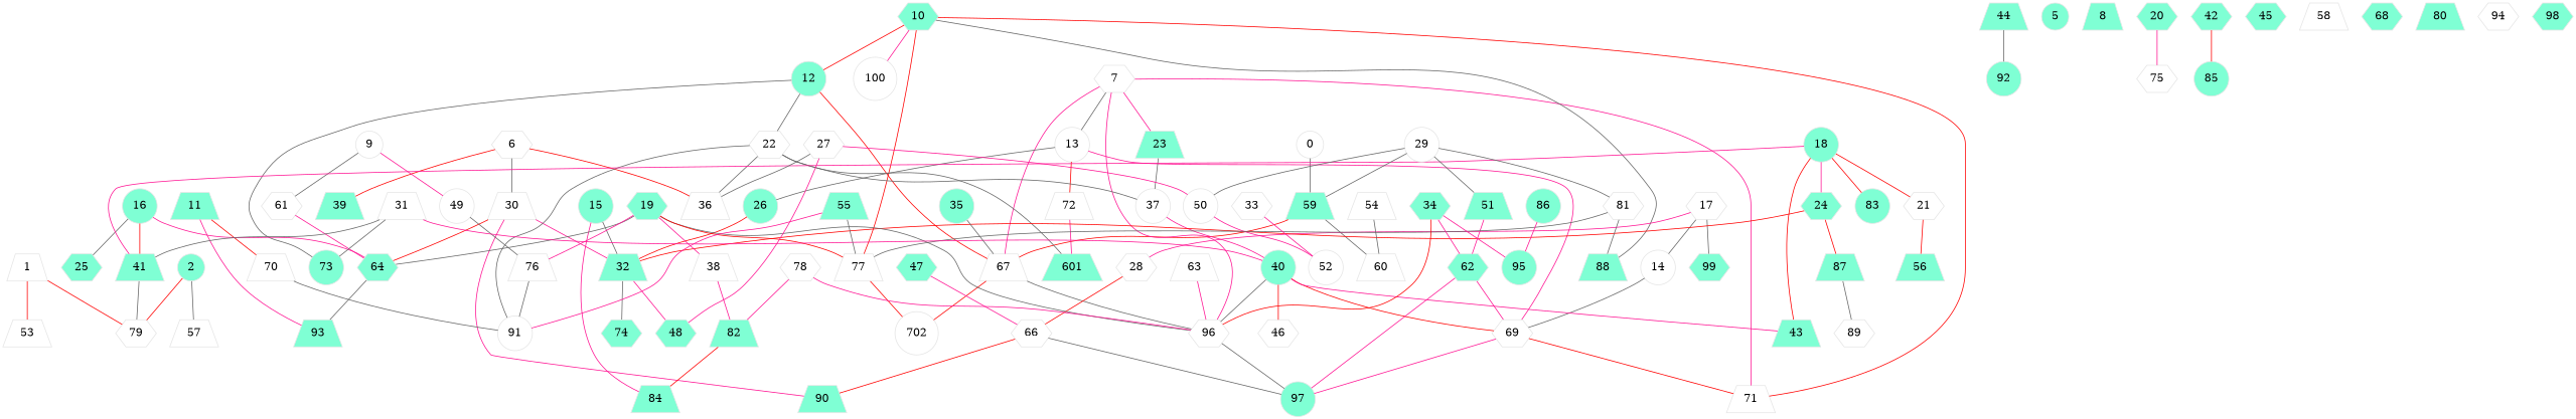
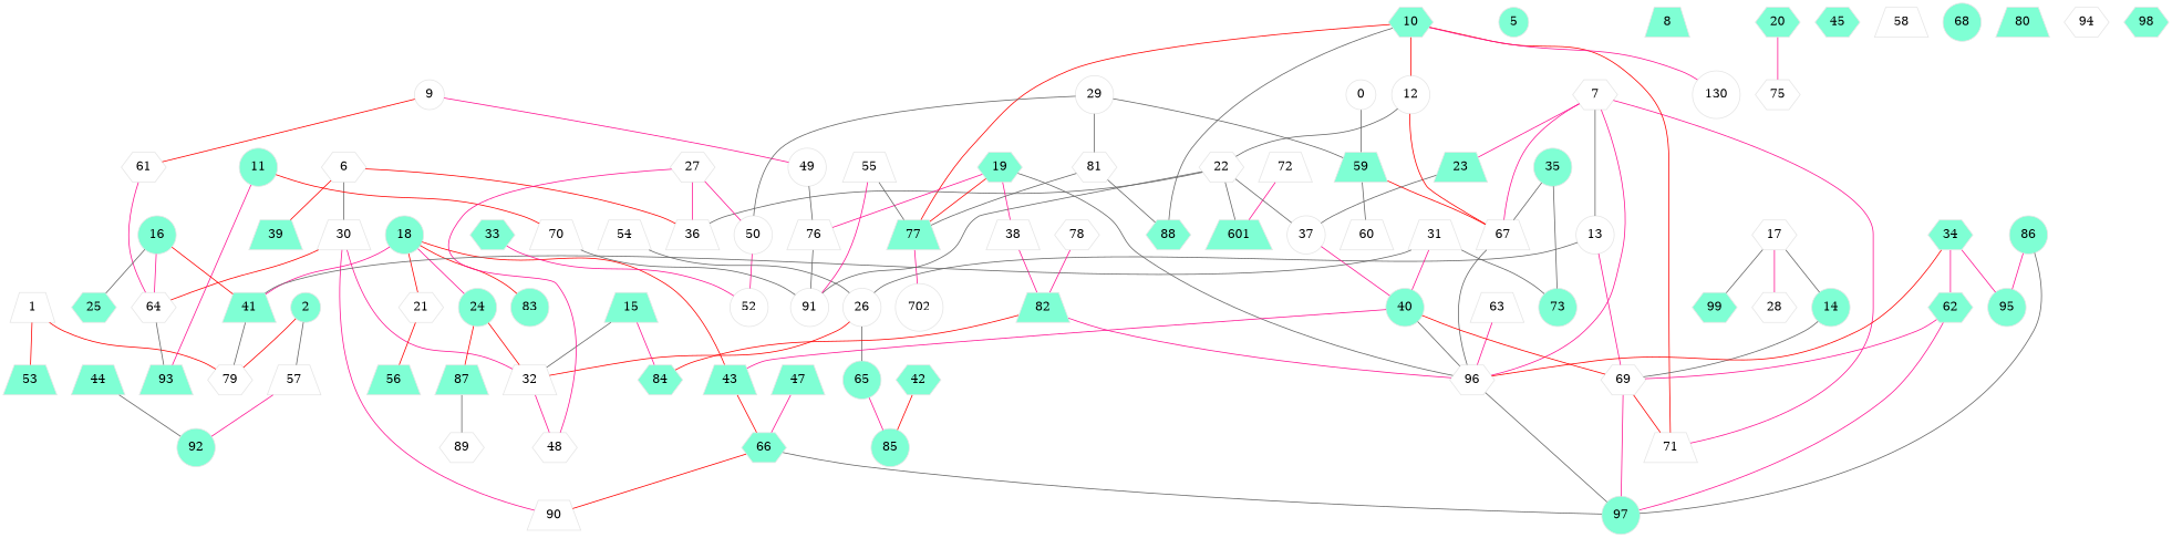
  graph {
    node [color=gray90 fillcolor=aquamarine shape=hexagon style=filled]
    edge [color=gray40]
    1 [fillcolor=white shape=trapezium]
-   53 [fillcolor=white shape=trapezium]
+   53 [shape=trapezium]
    79 [fillcolor=white]
    2 [shape=circle]
    57 [fillcolor=white shape=trapezium]
    92 [shape=circle]
    n7 [fillcolor=white label=0 shape=circle]
    59 [shape=trapezium]
    67 [fillcolor=white shape=trapezium]
    60 [fillcolor=white shape=trapezium]
    5 [shape=circle]
    6 [fillcolor=white]
    30 [fillcolor=white shape=trapezium]
    36 [fillcolor=white shape=trapezium]
    39 [shape=trapezium]
-   32 [shape=trapezium]
-   64
-   90 [shape=trapezium]
+   32 [fillcolor=white shape=trapezium]
+   64 [fillcolor=white]
+   90 [fillcolor=white shape=trapezium]
    7 [fillcolor=white]
    13 [fillcolor=white shape=circle]
    23 [shape=trapezium]
    71 [fillcolor=white shape=trapezium]
    96 [fillcolor=white]
-   26 [shape=circle]
+   26 [fillcolor=white shape=circle]
    69 [fillcolor=white]
    72 [fillcolor=white shape=trapezium]
    37 [fillcolor=white shape=circle]
    n28 [fillcolor=white label=702 shape=circle]
    97 [shape=circle]
    8 [shape=trapezium]
    9 [fillcolor=white shape=circle]
    49 [fillcolor=white shape=circle]
    61 [fillcolor=white]
    76 [fillcolor=white shape=trapezium]
    10
-   12 [shape=circle]
-   77 [fillcolor=white shape=trapezium]
-   88 [shape=trapezium]
-   100 [fillcolor=white shape=circle]
+   12 [fillcolor=white shape=circle]
+   77 [shape=trapezium]
+   88
+   100 [fillcolor=white shape=circle label=130]
    22 [fillcolor=white]
    73 [shape=circle]
-   11 [shape=trapezium]
+   11 [shape=circle]
    70 [fillcolor=white shape=trapezium]
    93 [shape=trapezium]
    91 [fillcolor=white shape=circle]
    n46 [label=601 shape=trapezium]
-   14 [fillcolor=white shape=circle]
-   15 [shape=circle]
-   84 [shape=trapezium]
-   48
-   74
+   65 [shape=circle]
+   14 [shape=circle]
+   15 [shape=trapezium]
+   84
+   48 [fillcolor=white]
    16 [shape=circle]
    25
    41 [shape=trapezium]
    17 [fillcolor=white]
    28 [fillcolor=white]
    99
-   66 [fillcolor=white]
+   66
    63 [fillcolor=white shape=trapezium]
    18 [shape=circle]
    21 [fillcolor=white]
-   24
+   24 [shape=circle]
    43 [shape=trapezium]
    83 [shape=circle]
    56 [shape=trapezium]
    87 [shape=trapezium]
    19
    38 [fillcolor=white shape=trapezium]
    82 [shape=trapezium]
    20
    75 [fillcolor=white]
    40 [shape=circle]
    89 [fillcolor=white]
    85 [shape=circle]
    27 [fillcolor=white]
    50 [fillcolor=white shape=circle]
    52 [fillcolor=white shape=circle]
    29 [fillcolor=white shape=circle]
-   51 [shape=trapezium]
    81 [fillcolor=white]
    62
    31 [fillcolor=white shape=trapezium]
-   46 [fillcolor=white]
-   33 [fillcolor=white]
+   33
    34
    95 [shape=circle]
    35 [shape=circle]
    42
    44 [shape=trapezium]
    45
-   47
+   47 [shape=trapezium]
    54 [fillcolor=white shape=trapezium]
-   55 [shape=trapezium]
+   55 [fillcolor=white shape=trapezium]
    58 [fillcolor=white shape=trapezium]
-   68
+   68 [shape=circle]
    78 [fillcolor=white]
    80 [shape=trapezium]
    86 [shape=circle]
    94 [fillcolor=white]
    98
    1 -- 53 [color=red]
    1 -- 79 [color=red]
    2 -- 79 [color=red]
    2 -- 57
+   57 -- 92 [color=deeppink]
    n7 -- 59
    59 -- 67 [color=red]
    59 -- 60
    67 -- 96
-   67 -- n28 [color=red]
    6 -- 30
    6 -- 36 [color=red]
    6 -- 39 [color=red]
    30 -- 32 [color=deeppink]
    30 -- 64 [color=red]
    30 -- 90 [color=deeppink]
    32 -- 48 [color=deeppink]
-   32 -- 74
    64 -- 93
    7 -- 67 [color=deeppink]
    7 -- 13
    7 -- 23 [color=deeppink]
    7 -- 71 [color=deeppink]
    7 -- 96 [color=deeppink]
    13 -- 26
    13 -- 69 [color=deeppink]
-   13 -- 72 [color=red]
    23 -- 37
    96 -- 97
    26 -- 32 [color=red]
+   26 -- 65
    69 -- 71 [color=red]
    69 -- 97 [color=deeppink]
    72 -- n46 [color=deeppink]
    37 -- 40 [color=deeppink]
    9 -- 49 [color=deeppink]
-   9 -- 61
+   9 -- 61 [color=red]
    49 -- 76
    61 -- 64 [color=deeppink]
    76 -- 91
    10 -- 71 [color=red]
    10 -- 12 [color=red]
    10 -- 77 [color=red]
    10 -- 88
    10 -- 100 [color=deeppink]
    12 -- 67 [color=red]
    12 -- 22
-   12 -- 73
-   77 -- n28 [color=red]
+   35 -- 73
+   77 -- n28 [color=deeppink]
    22 -- 36
    22 -- 37
    22 -- 91
    22 -- n46
    11 -- 70 [color=red]
    11 -- 93 [color=deeppink]
    70 -- 91
+   65 -- 85 [color=deeppink]
    14 -- 69
    15 -- 32
    15 -- 84 [color=deeppink]
    16 -- 64 [color=deeppink]
    16 -- 25
    16 -- 41 [color=red]
    41 -- 79
    17 -- 14
    17 -- 28 [color=deeppink]
    17 -- 99
-   28 -- 66 [color=red]
+   43 -- 66 [color=red]
    66 -- 90 [color=red]
    66 -- 97
    63 -- 96 [color=deeppink]
    18 -- 41 [color=deeppink]
    18 -- 21 [color=red]
    18 -- 24 [color=deeppink]
    18 -- 43 [color=red]
    18 -- 83 [color=red]
    21 -- 56 [color=red]
    24 -- 32 [color=red]
    24 -- 87 [color=red]
    87 -- 89
-   19 -- 64
    19 -- 96
    19 -- 76 [color=deeppink]
    19 -- 77 [color=red]
    19 -- 38 [color=deeppink]
    38 -- 82 [color=deeppink]
-   78 -- 96 [color=deeppink]
+   82 -- 96 [color=deeppink]
    82 -- 84 [color=red]
    20 -- 75 [color=deeppink]
    40 -- 96
    40 -- 69 [color=red]
    40 -- 43 [color=deeppink]
-   40 -- 46 [color=red]
-   27 -- 36
+   27 -- 36 [color=deeppink]
    27 -- 48 [color=deeppink]
    27 -- 50 [color=deeppink]
    50 -- 52 [color=deeppink]
    29 -- 59
    29 -- 50
-   29 -- 51
    29 -- 81
-   51 -- 62 [color=deeppink]
    81 -- 77
    81 -- 88
    62 -- 69 [color=deeppink]
    62 -- 97 [color=deeppink]
    31 -- 73
    31 -- 41
    31 -- 40 [color=deeppink]
    33 -- 52 [color=deeppink]
    34 -- 96 [color=red]
    34 -- 62 [color=deeppink]
    34 -- 95 [color=deeppink]
    35 -- 67
    42 -- 85 [color=red]
    44 -- 92
    47 -- 66 [color=deeppink]
-   54 -- 60
+   54 -- 26
    55 -- 77
    55 -- 91 [color=deeppink]
    78 -- 82 [color=deeppink]
+   86 -- 97
    86 -- 95 [color=deeppink]
  }
